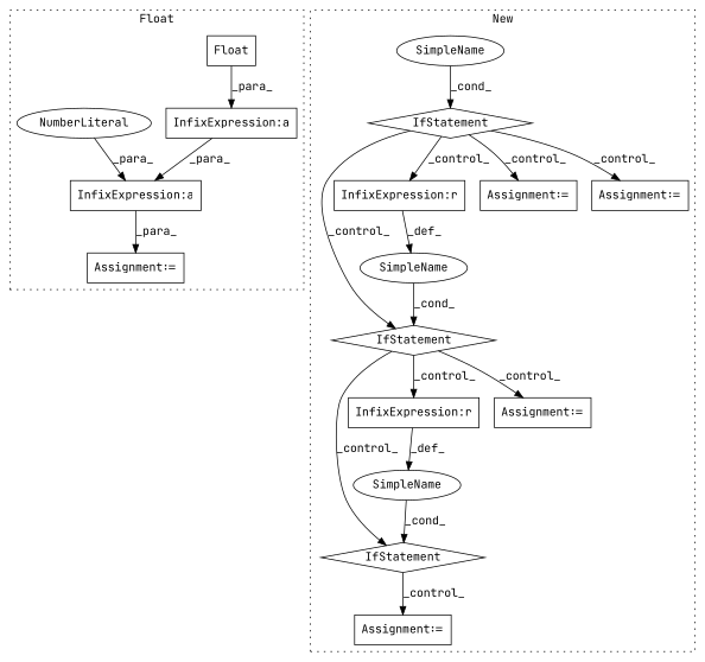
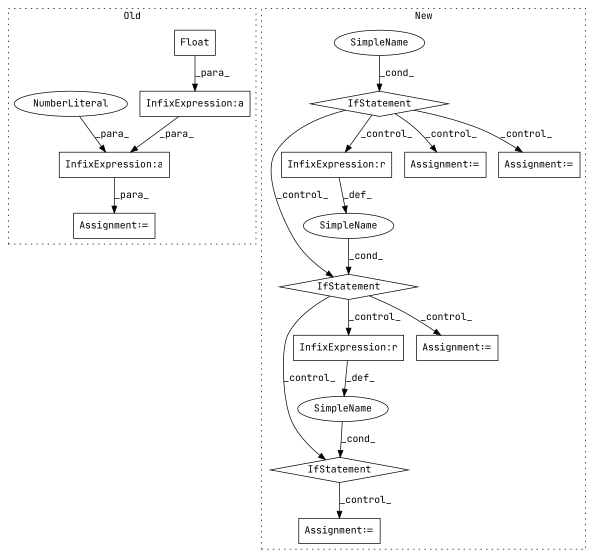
  digraph {
    fontname="JetBrains Mono"
    node [a=7 l=1 shape=box fontname="JetBrains Mono"]
    edge [fontname="JetBrains Mono"]
    n1 [a=32 l="6,1" label=Float s="374,395"]
    n2 [label="Assignment:=" s=412]
    n3 [a=27 l=3 label="InfixExpression:a" s=422]
    n4 [a=27 l=3 label="InfixExpression:a" s=449]
    n5 [a=34 label=NumberLiteral s=452 shape=ellipse]
    n6 [a=25 l="4,2" label=IfStatement s="372,398" shape=diamond]
    n7 [label="Assignment:=" s=515]
    n8 [a=42 label=SimpleName shape=ellipse l=""]
    n9 [a=27 l=4 label="InfixExpression:r" s=385]
    n10 [a=25 l="4,2" label=IfStatement s="459,485" shape=diamond]
    n11 [a=42 label=SimpleName shape=ellipse l=""]
    n12 [a=25 l="4,2" label=IfStatement s="285,311" shape=diamond]
    n13 [a=42 label=SimpleName shape=ellipse l=""]
    n14 [a=27 l=4 label="InfixExpression:r" s=472]
    n15 [label="Assignment:=" s=352]
    n16 [label="Assignment:=" s=439]
    n17 [label="Assignment:=" s=341]
    subgraph cluster_1 {
-     label=Float
+     label=Old
      style=dotted
      n1
      n2
      n3
      n4
      n5
    }
    subgraph cluster_2 {
      label=New
      style=dotted
      n6
      n7
      n8
      n9
      n10
      n11
      n12
      n13
      n14
      n15
      n16
      n17
    }
    n1 -> n3 [label=_para_]
    n3 -> n4 [label=_para_]
    n4 -> n2 [label=_para_]
    n5 -> n4 [label=_para_]
    n6 -> n10 [label=_control_]
    n6 -> n14 [label=_control_]
    n6 -> n16 [label=_control_]
    n8 -> n6 [label=_cond_]
    n9 -> n8 [label=_def_]
    n10 -> n7 [label=_control_]
    n11 -> n10 [label=_cond_]
    n12 -> n6 [label=_control_]
    n12 -> n9 [label=_control_]
    n12 -> n15 [label=_control_]
    n12 -> n17 [label=_control_]
    n13 -> n12 [label=_cond_]
    n14 -> n11 [label=_def_]
  }
